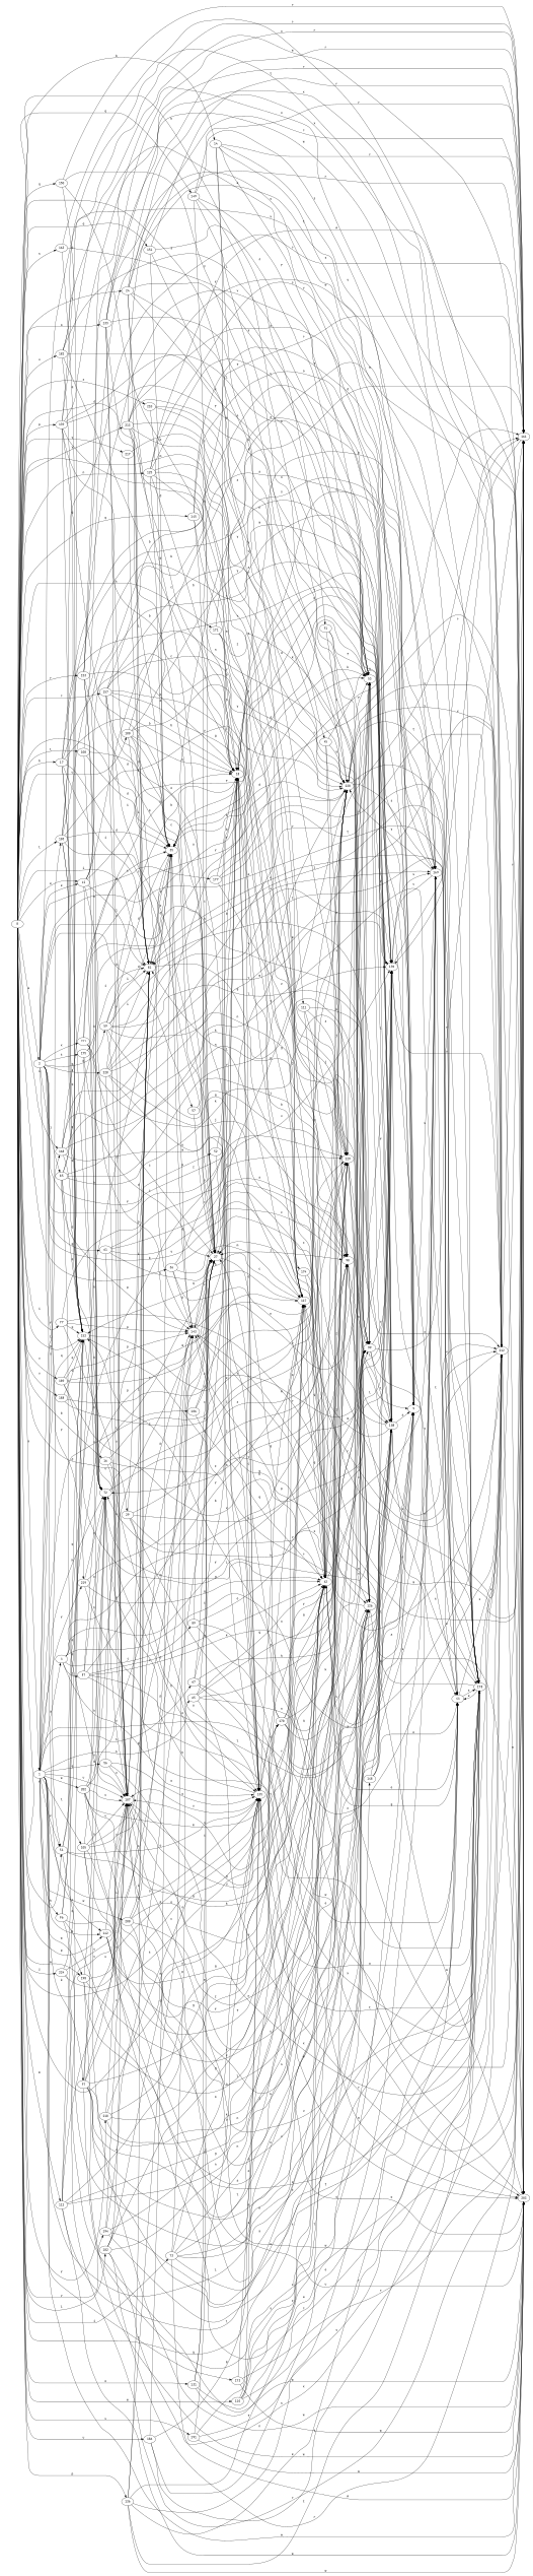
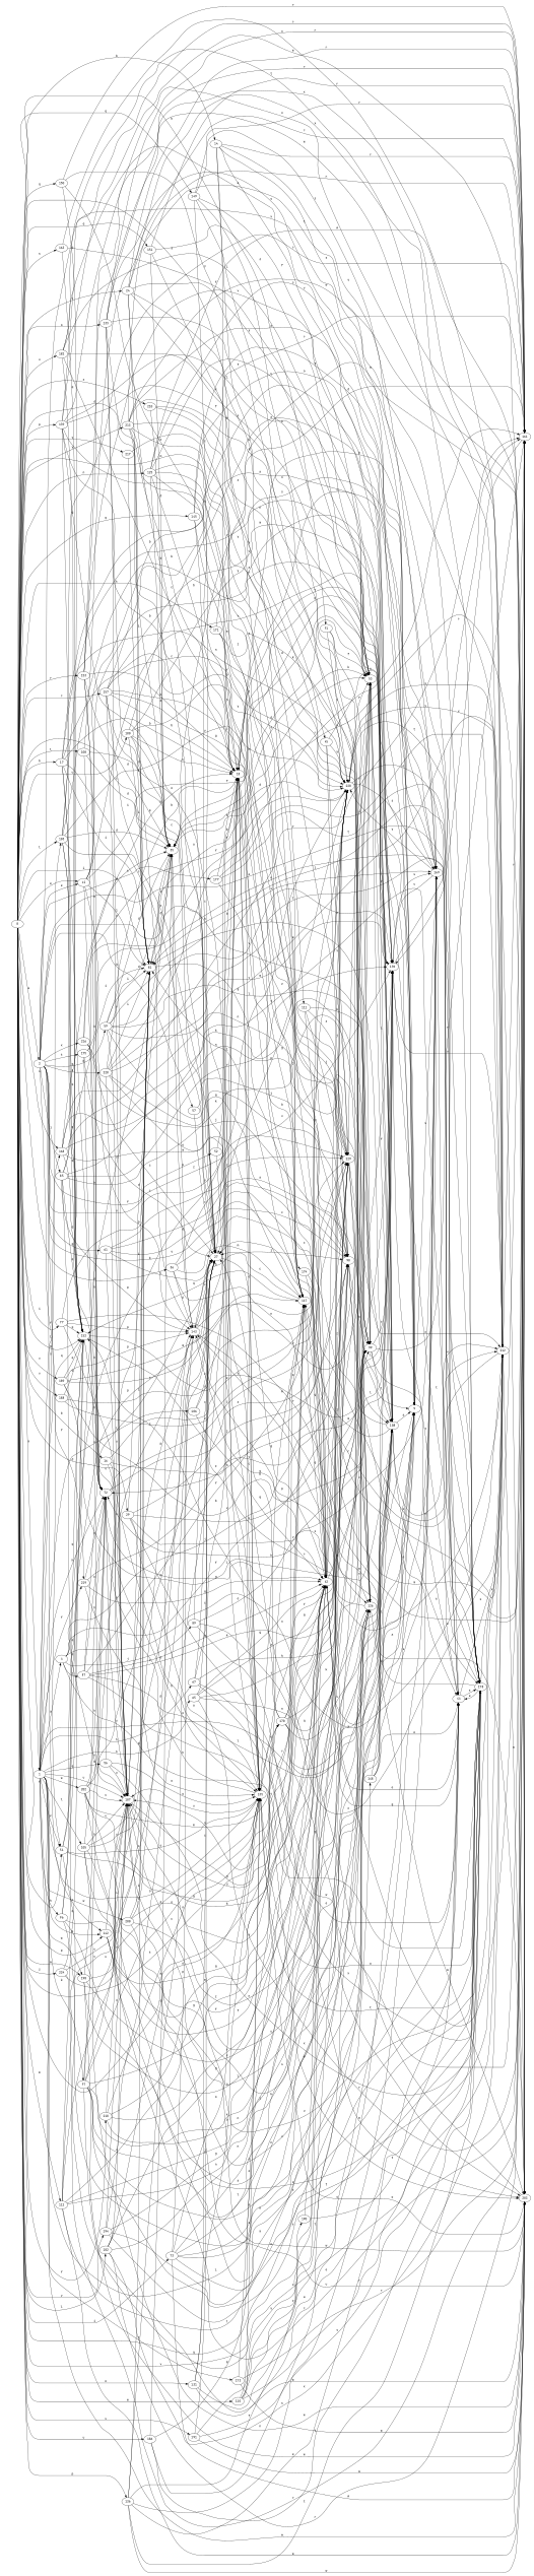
  strict digraph {
    fontname="JetBrains Mono"
    rankdir=LR
    node [fontname="JetBrains Mono"]
    edge [fontname="JetBrains Mono"]
    0
    1
    2
    14
    16
    17
    24
    27
    29
    35
    36
    42
    45
    51
    73
    77
    81
    91
    100
    102
    103
    110
    111
    112
    117
    125
    131
    133
    136
    139
    142
    145
    148
    149
    150
    151
    152
    153
    157
    163
    168
    170
    171
    180
    182
    186
    188
    189
+   190
    191
    194
    198
    210
    213
    217
    218
    224
    4
    56
    65
    67
    72
    96
    97
    105
    106
    108
    135
    161
    173
    187
    200
    202
    203
    219
    44
    52
    57
    59
    61
    85
    99
    174
    175
    177
-   211
+   211 [label=216]
    212
    228
    229
    18
    178
    169
    196
    90
    9
    126
    53
    62
    143
    220
    87
    89
    0 -> 1 [label=a]
    0 -> 2 [label=a]
    0 -> 14 [label=b]
    0 -> 16 [label=b]
    0 -> 17 [label=b]
    0 -> 24 [label=c]
    0 -> 27 [label=c]
    0 -> 29 [label=d]
    0 -> 35 [label=d]
    0 -> 36 [label=e]
    0 -> 42 [label=e]
    0 -> 45 [label=f]
    0 -> 51 [label=f]
    0 -> 73 [label=i]
    0 -> 77 [label=i]
    0 -> 81 [label=i]
    0 -> 91 [label=k]
    0 -> 100 [label=l]
    0 -> 102 [label=l]
    0 -> 103 [label=l]
    0 -> 110 [label=m]
    0 -> 111 [label=m]
    0 -> 112 [label=m]
    0 -> 117 [label=m]
    0 -> 125 [label=n]
    0 -> 131 [label=o]
    0 -> 133 [label=o]
    0 -> 136 [label=p]
    0 -> 139 [label=p]
    0 -> 142 [label=p]
    0 -> 145 [label=q]
    0 -> 148 [label=q]
    0 -> 149 [label=q]
    0 -> 150 [label=q]
    0 -> 151 [label=q]
    0 -> 152 [label=q]
    0 -> 153 [label=r]
    0 -> 157 [label=r]
    0 -> 163 [label=s]
    0 -> 168 [label=s]
    0 -> 170 [label=t]
    0 -> 171 [label=t]
    0 -> 180 [label=u]
    0 -> 182 [label=u]
    0 -> 186 [label=u]
    0 -> 188 [label=v]
    0 -> 189 [label=v]
+   0 -> 190 [label=v]
    0 -> 191 [label=v]
    0 -> 194 [label=v]
    0 -> 198 [label=w]
    0 -> 210 [label=x]
    0 -> 213 [label=y]
    0 -> 217 [label=y]
    0 -> 218 [label=y]
    0 -> 224 [label=z]
    1 -> 51 [label=f]
    1 -> 103 [label=l]
    1 -> 142 [label=p]
    1 -> 152 [label=q]
    1 -> 168 [label=s]
    1 -> 198 [label=w]
    1 -> 4 [label=a]
    1 -> 56 [label=g]
    1 -> 65 [label=h]
    1 -> 67 [label=h]
    1 -> 72 [label=h]
    1 -> 96 [label=k]
    1 -> 97 [label=k]
    1 -> 105 [label=l]
    1 -> 106 [label=l]
    1 -> 108 [label=l]
    1 -> 135 [label=o]
    1 -> 161 [label=r]
    1 -> 173 [label=t]
    1 -> 187 [label=u]
    1 -> 200 [label=w]
    1 -> 202 [label=w]
    1 -> 203 [label=w]
    1 -> 219 [label=y]
    2 -> 42 [label=e]
    2 -> 51 [label=f]
    2 -> 142 [label=p]
    2 -> 219 [label=y]
    2 -> 44 [label=e]
    2 -> 52 [label=f]
    2 -> 57 [label=g]
    2 -> 59 [label=g]
    2 -> 61 [label=g]
    2 -> 85 [label=j]
    2 -> 99 [label=k]
    2 -> 174 [label=t]
    2 -> 175 [label=t]
    2 -> 177 [label=t]
    2 -> 211 [label=x]
    2 -> 212 [label=x]
    2 -> 228 [label=z]
    2 -> 229 [label=z]
    14 -> 117 [label=m]
    14 -> 161 [label=r]
    14 -> 18 [label=b]
    14 -> 178 [label=t]
    14 -> 169 [label=s]
    14 -> 196 [label=v]
    16 -> 135 [label=o]
    16 -> 187 [label=u]
    16 -> 229 [label=z]
    16 -> 196 [label=v]
    17 -> 27 [label=c]
    17 -> 81 [label=i]
    17 -> 152 [label=q]
    17 -> 72 [label=h]
    17 -> 18 [label=b]
    17 -> 90 [label=j]
    17 -> 9 [label=a]
    17 -> 126 [label=n]
    24 -> 27 [label=c]
    24 -> 81 [label=i]
    24 -> 161 [label=r]
    24 -> 99 [label=k]
    24 -> 212 [label=x]
    24 -> 229 [label=z]
    24 -> 178 [label=t]
    24 -> 53 [label=f]
    27 -> 18 [label=b]
    27 -> 62 [label=g]
    29 -> 81 [label=i]
    29 -> 135 [label=o]
    29 -> 203 [label=w]
    29 -> 99 [label=k]
    29 -> 212 [label=x]
    29 -> 229 [label=z]
    35 -> 81 [label=i]
    35 -> 53 [label=f]
    35 -> 143 [label=p]
    36 -> 117 [label=m]
    36 -> 161 [label=r]
    36 -> 196 [label=v]
    36 -> 126 [label=n]
    36 -> 143 [label=p]
    42 -> 81 [label=i]
    42 -> 72 [label=h]
    42 -> 161 [label=r]
    42 -> 196 [label=v]
    42 -> 9 [label=a]
    42 -> 53 [label=f]
    42 -> 143 [label=p]
    45 -> 229 [label=z]
    45 -> 90 [label=j]
    45 -> 9 [label=a]
    45 -> 220 [label=y]
    51 -> 152 [label=q]
    51 -> 135 [label=o]
    51 -> 44 [label=e]
    51 -> 62 [label=g]
    51 -> 143 [label=p]
    73 -> 135 [label=o]
    73 -> 203 [label=w]
    73 -> 99 [label=k]
    73 -> 178 [label=t]
    73 -> 196 [label=v]
    73 -> 90 [label=j]
    73 -> 126 [label=n]
    73 -> 143 [label=p]
    77 -> 152 [label=q]
    77 -> 135 [label=o]
    77 -> 161 [label=r]
    77 -> 143 [label=p]
    77 -> 220 [label=y]
    81 -> 35 [label=d]
    81 -> 62 [label=g]
    91 -> 99 [label=k]
    91 -> 53 [label=f]
    91 -> 220 [label=y]
    100 -> 35 [label=d]
    100 -> 72 [label=h]
    100 -> 135 [label=o]
    100 -> 161 [label=r]
    102 -> 135 [label=o]
    102 -> 161 [label=r]
    102 -> 187 [label=u]
    102 -> 212 [label=x]
    102 -> 126 [label=n]
    102 -> 62 [label=g]
    103 -> 35 [label=d]
    103 -> 152 [label=q]
    103 -> 108 [label=l]
    103 -> 135 [label=o]
    103 -> 161 [label=r]
    103 -> 187 [label=u]
    103 -> 196 [label=v]
    103 -> 220 [label=y]
    110 -> 108 [label=l]
    110 -> 135 [label=o]
    110 -> 229 [label=z]
    110 -> 178 [label=t]
    110 -> 169 [label=s]
    111 -> 99 [label=k]
    111 -> 229 [label=z]
    111 -> 90 [label=j]
    111 -> 62 [label=g]
    112 -> 27 [label=c]
    112 -> 152 [label=q]
    112 -> 108 [label=l]
    112 -> 187 [label=u]
    112 -> 203 [label=w]
    112 -> 90 [label=j]
    112 -> 126 [label=n]
    112 -> 62 [label=g]
    117 -> 27 [label=c]
    117 -> 81 [label=i]
    117 -> 152 [label=q]
    117 -> 62 [label=g]
    125 -> 35 [label=d]
    125 -> 117 [label=m]
    125 -> 108 [label=l]
    125 -> 203 [label=w]
    125 -> 229 [label=z]
    125 -> 18 [label=b]
    125 -> 169 [label=s]
    125 -> 90 [label=j]
    131 -> 27 [label=c]
    131 -> 135 [label=o]
    131 -> 44 [label=e]
    131 -> 9 [label=a]
    133 -> 35 [label=d]
    133 -> 161 [label=r]
    133 -> 187 [label=u]
    133 -> 212 [label=x]
    133 -> 18 [label=b]
    133 -> 169 [label=s]
    133 -> 53 [label=f]
    136 -> 27 [label=c]
    136 -> 81 [label=i]
    136 -> 203 [label=w]
    136 -> 44 [label=e]
    136 -> 178 [label=t]
    136 -> 169 [label=s]
    136 -> 53 [label=f]
    139 -> 27 [label=c]
    139 -> 152 [label=q]
    139 -> 108 [label=l]
    139 -> 161 [label=r]
    139 -> 203 [label=w]
    139 -> 212 [label=x]
    139 -> 229 [label=q]
    139 -> 18 [label=b]
    139 -> 53 [label=f]
    142 -> 187 [label=u]
    142 -> 178 [label=t]
    142 -> 53 [label=f]
    142 -> 62 [label=g]
    145 -> 27 [label=c]
    145 -> 117 [label=m]
    145 -> 169 [label=s]
    145 -> 9 [label=a]
    148 -> 108 [label=l]
    148 -> 44 [label=e]
    148 -> 169 [label=s]
    148 -> 9 [label=a]
    149 -> 27 [label=c]
    149 -> 161 [label=r]
    149 -> 99 [label=k]
    149 -> 169 [label=s]
    149 -> 126 [label=n]
    149 -> 53 [label=f]
    150 -> 152 [label=q]
    150 -> 135 [label=o]
    150 -> 161 [label=r]
    150 -> 220 [label=y]
    151 -> 35 [label=d]
    151 -> 117 [label=m]
    151 -> 161 [label=r]
    151 -> 53 [label=f]
    152 -> 72 [label=h]
    152 -> 161 [label=r]
    152 -> 196 [label=v]
    153 -> 35 [label=d]
    153 -> 72 [label=h]
    153 -> 161 [label=r]
    153 -> 187 [label=u]
    153 -> 203 [label=w]
    153 -> 18 [label=b]
    153 -> 196 [label=v]
    157 -> 81 [label=i]
    157 -> 187 [label=u]
    157 -> 229 [label=z]
    157 -> 18 [label=b]
    157 -> 196 [label=v]
    157 -> 9 [label=a]
    157 -> 62 [label=g]
    157 -> 143 [label=p]
    157 -> 220 [label=y]
    163 -> 152 [label=q]
    163 -> 212 [label=x]
    163 -> 53 [label=f]
    168 -> 35 [label=d]
    168 -> 117 [label=m]
    168 -> 152 [label=q]
    168 -> 161 [label=r]
    168 -> 99 [label=k]
    168 -> 126 [label=n]
    170 -> 27 [label=c]
    170 -> 117 [label=m]
    170 -> 108 [label=l]
    170 -> 187 [label=u]
    170 -> 99 [label=k]
    170 -> 18 [label=b]
    170 -> 196 [label=v]
    170 -> 9 [label=a]
    170 -> 62 [label=g]
    171 -> 117 [label=m]
    171 -> 203 [label=w]
    171 -> 99 [label=k]
    171 -> 18 [label=b]
    180 -> 27 [label=c]
    180 -> 81 [label=i]
    180 -> 135 [label=o]
    180 -> 18 [label=b]
    180 -> 169 [label=s]
    180 -> 9 [label=a]
    180 -> 220 [label=y]
    182 -> 152 [label=q]
    182 -> 108 [label=l]
    182 -> 18 [label=b]
    182 -> 178 [label=t]
    182 -> 9 [label=a]
    182 -> 53 [label=f]
    186 -> 35 [label=d]
    186 -> 117 [label=p]
    186 -> 178 [label=t]
    186 -> 126 [label=n]
    188 -> 152 [label=q]
    188 -> 229 [label=z]
    188 -> 220 [label=y]
    189 -> 117 [label=m]
    189 -> 152 [label=q]
    189 -> 108 [label=l]
    189 -> 196 [label=v]
    189 -> 143 [label=p]
    189 -> 220 [label=y]
+   190 -> 178 [label=t]
+   190 -> 62 [label=g]
    191 -> 27 [label=c]
    191 -> 203 [label=w]
    191 -> 178 [label=t]
    191 -> 220 [label=y]
    194 -> 187 [label=u]
    194 -> 18 [label=b]
    194 -> 178 [label=t]
    194 -> 9 [label=a]
    194 -> 62 [label=g]
    198 -> 81 [label=i]
    198 -> 72 [label=h]
    198 -> 203 [label=w]
    198 -> 126 [label=n]
    198 -> 53 [label=f]
    210 -> 35 [label=d]
    210 -> 126 [label=n]
    210 -> 220 [label=y]
    213 -> 27 [label=c]
    213 -> 81 [label=i]
    213 -> 161 [label=r]
    213 -> 203 [label=w]
    213 -> 229 [label=z]
    213 -> 9 [label=a]
    213 -> 126 [label=n]
    213 -> 53 [label=f]
    213 -> 220 [label=y]
    217 -> 81 [label=i]
    217 -> 220 [label=y]
    218 -> 117 [label=m]
    218 -> 135 [label=o]
    218 -> 187 [label=u]
    218 -> 126 [label=n]
    218 -> 220 [label=y]
    224 -> 152 [label=q]
    224 -> 135 [label=o]
    224 -> 161 [label=r]
    224 -> 187 [label=u]
    4 -> 212 [label=x]
    4 -> 18 [label=b]
    4 -> 178 [label=t]
    4 -> 90 [label=j]
    4 -> 53 [label=f]
    4 -> 87 [label=j]
    4 -> 89 [label=j]
    56 -> 35 [label=d]
    56 -> 135 [label=o]
    56 -> 187 [label=u]
    56 -> 212 [label=x]
    65 -> 27 [label=c]
    65 -> 161 [label=r]
    65 -> 229 [label=z]
    65 -> 90 [label=j]
    65 -> 126 [label=n]
    65 -> 62 [label=g]
    67 -> 27 [label=c]
    67 -> 44 [label=e]
    67 -> 99 [label=k]
    67 -> 212 [label=x]
    67 -> 18 [label=b]
    72 -> 187 [label=u]
    72 -> 229 [label=z]
    72 -> 90 [label=j]
    72 -> 62 [label=g]
    96 -> 35 [label=d]
    96 -> 152 [label=q]
    96 -> 203 [label=w]
    96 -> 9 [label=a]
    96 -> 53 [label=f]
    97 -> 81 [label=i]
    97 -> 72 [label=h]
    97 -> 108 [label=l]
    97 -> 135 [label=o]
    97 -> 187 [label=u]
    97 -> 44 [label=e]
    97 -> 99 [label=k]
    97 -> 212 [label=x]
    97 -> 229 [label=z]
    97 -> 9 [label=a]
    105 -> 27 [label=c]
    105 -> 72 [label=h]
    105 -> 161 [label=r]
    105 -> 187 [label=u]
    105 -> 203 [label=w]
    105 -> 9 [label=a]
    105 -> 143 [label=p]
    106 -> 27 [label=c]
    106 -> 18 [label=b]
    106 -> 62 [label=g]
    108 -> 27 [label=c]
    108 -> 35 [label=d]
    108 -> 81 [label=i]
    108 -> 117 [label=m]
    108 -> 212 [label=x]
    108 -> 18 [label=b]
    108 -> 178 [label=t]
    108 -> 9 [label=a]
    108 -> 53 [label=f]
    135 -> 117 [label=m]
    135 -> 170 [label=o]
    135 -> 72 [label=h]
    135 -> 187 [label=u]
    135 -> 178 [label=t]
    135 -> 220 [label=y]
    161 -> 35 [label=d]
    161 -> 117 [label=m]
    161 -> 196 [label=v]
    173 -> 135 [label=o]
    173 -> 161 [label=r]
    173 -> 203 [label=w]
    187 -> 81 [label=i]
    187 -> 203 [label=w]
    187 -> 62 [label=g]
    187 -> 143 [label=p]
    200 -> 81 [label=i]
    200 -> 169 [label=s]
    200 -> 126 [label=n]
    200 -> 53 [label=f]
    200 -> 143 [label=p]
    202 -> 27 [label=c]
    202 -> 117 [label=m]
    202 -> 72 [label=h]
    202 -> 108 [label=l]
    202 -> 187 [label=u]
    202 -> 99 [label=k]
    202 -> 212 [label=x]
    202 -> 18 [label=b]
    203 -> 81 [label=i]
    203 -> 152 [label=q]
    203 -> 135 [label=o]
    203 -> 187 [label=u]
    219 -> 72 [label=h]
    219 -> 135 [label=o]
    219 -> 229 [label=z]
    219 -> 62 [label=g]
    44 -> 212 [label=x]
    44 -> 178 [label=t]
    44 -> 62 [label=g]
    52 -> 135 [label=o]
    52 -> 18 [label=b]
    57 -> 27 [label=c]
    57 -> 90 [label=j]
    59 -> 35 [label=d]
    59 -> 81 [label=i]
    59 -> 108 [label=l]
    59 -> 187 [label=u]
    59 -> 18 [label=b]
    59 -> 169 [label=s]
    59 -> 196 [label=v]
    59 -> 90 [label=j]
    59 -> 126 [label=n]
    61 -> 27 [label=c]
    61 -> 187 [label=u]
    61 -> 229 [label=z]
    61 -> 90 [label=j]
    61 -> 9 [label=a]
    85 -> 81 [label=i]
    85 -> 152 [label=q]
    85 -> 187 [label=u]
    85 -> 203 [label=w]
    85 -> 99 [label=k]
    85 -> 178 [label=t]
    85 -> 196 [label=v]
    85 -> 143 [label=p]
    99 -> 108 [label=l]
    99 -> 161 [label=r]
    99 -> 178 [label=t]
    99 -> 196 [label=v]
    174 -> 212 [label=x]
    174 -> 62 [label=g]
    175 -> 27 [label=c]
    175 -> 72 [label=h]
    175 -> 44 [label=e]
    175 -> 53 [label=f]
    177 -> 212 [label=x]
    177 -> 229 [label=z]
    177 -> 18 [label=b]
    177 -> 178 [label=t]
    211 -> 27 [label=c]
    211 -> 72 [label=h]
    211 -> 18 [label=b]
    211 -> 90 [label=j]
    211 -> 220 [label=y]
    212 -> 27 [label=c]
    212 -> 161 [label=r]
    212 -> 203 [label=w]
    212 -> 196 [label=v]
    212 -> 220 [label=y]
    228 -> 35 [label=d]
    228 -> 81 [label=i]
    228 -> 135 [label=o]
    228 -> 161 [label=r]
    228 -> 187 [label=u]
    228 -> 178 [label=t]
    228 -> 196 [label=v]
    228 -> 62 [label=g]
    229 -> 108 [label=l]
    229 -> 212 [label=x]
    229 -> 126 [label=n]
    229 -> 53 [label=f]
    18 -> 135 [label=o]
    18 -> 169 [label=s]
    18 -> 196 [label=v]
    18 -> 90 [label=j]
    18 -> 62 [label=g]
    178 -> 81 [label=i]
    178 -> 135 [label=o]
    178 -> 187 [label=u]
    178 -> 44 [label=e]
    178 -> 212 [label=x]
    178 -> 18 [label=b]
    178 -> 143 [label=p]
    169 -> 72 [label=h]
    169 -> 44 [label=e]
    169 -> 196 [label=v]
    169 -> 62 [label=g]
    169 -> 220 [label=y]
    196 -> 161 [label=r]
    196 -> 44 [label=e]
    196 -> 178 [label=t]
    196 -> 169 [label=s]
    90 -> 27 [label=c]
    90 -> 72 [label=h]
    90 -> 108 [label=l]
    90 -> 44 [label=e]
    90 -> 99 [label=k]
    9 -> 187 [label=u]
    9 -> 169 [label=s]
    126 -> 203 [label=w]
    126 -> 143 [label=p]
    53 -> 35 [label=d]
    53 -> 108 [label=l]
    53 -> 196 [label=v]
    62 -> 187 [label=u]
    62 -> 44 [label=e]
    62 -> 229 [label=z]
    62 -> 18 [label=b]
    62 -> 196 [label=v]
    62 -> 90 [label=j]
    62 -> 220 [label=y]
    143 -> 27 [label=c]
    143 -> 35 [label=d]
    143 -> 203 [label=w]
    143 -> 196 [label=v]
    143 -> 90 [label=j]
    143 -> 62 [label=g]
    220 -> 35 [label=d]
    220 -> 44 [label=e]
    220 -> 212 [label=x]
    220 -> 178 [label=t]
    220 -> 169 [label=s]
    220 -> 53 [label=f]
    220 -> 143 [label=p]
    87 -> 27 [label=c]
    87 -> 72 [label=h]
    87 -> 108 [label=l]
    87 -> 203 [label=w]
    87 -> 99 [label=k]
    87 -> 62 [label=g]
    87 -> 220 [label=y]
    89 -> 27 [label=c]
    89 -> 203 [label=w]
    89 -> 212 [label=x]
    89 -> 196 [label=v]
  }
